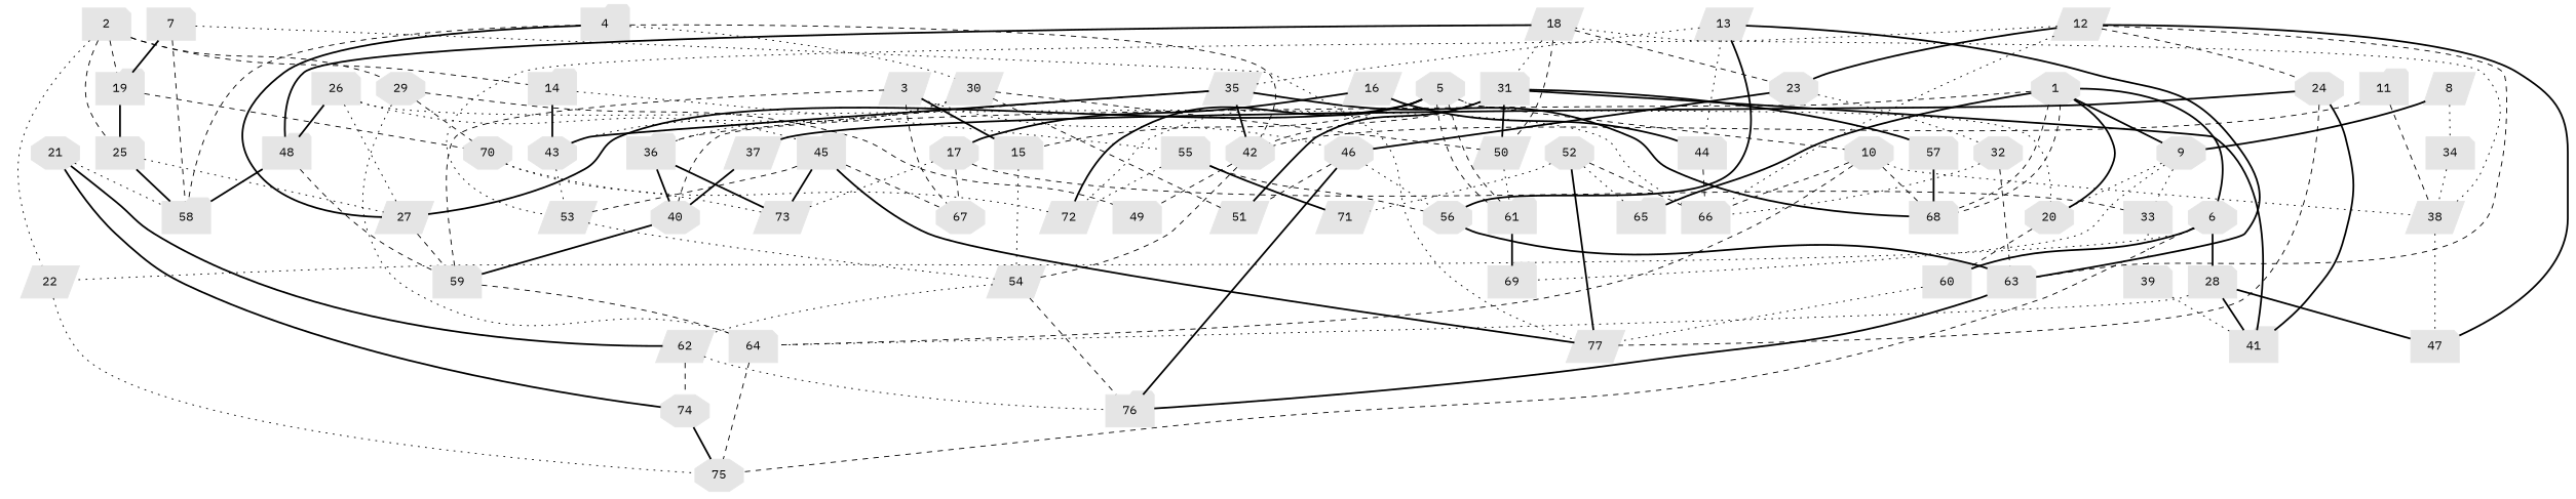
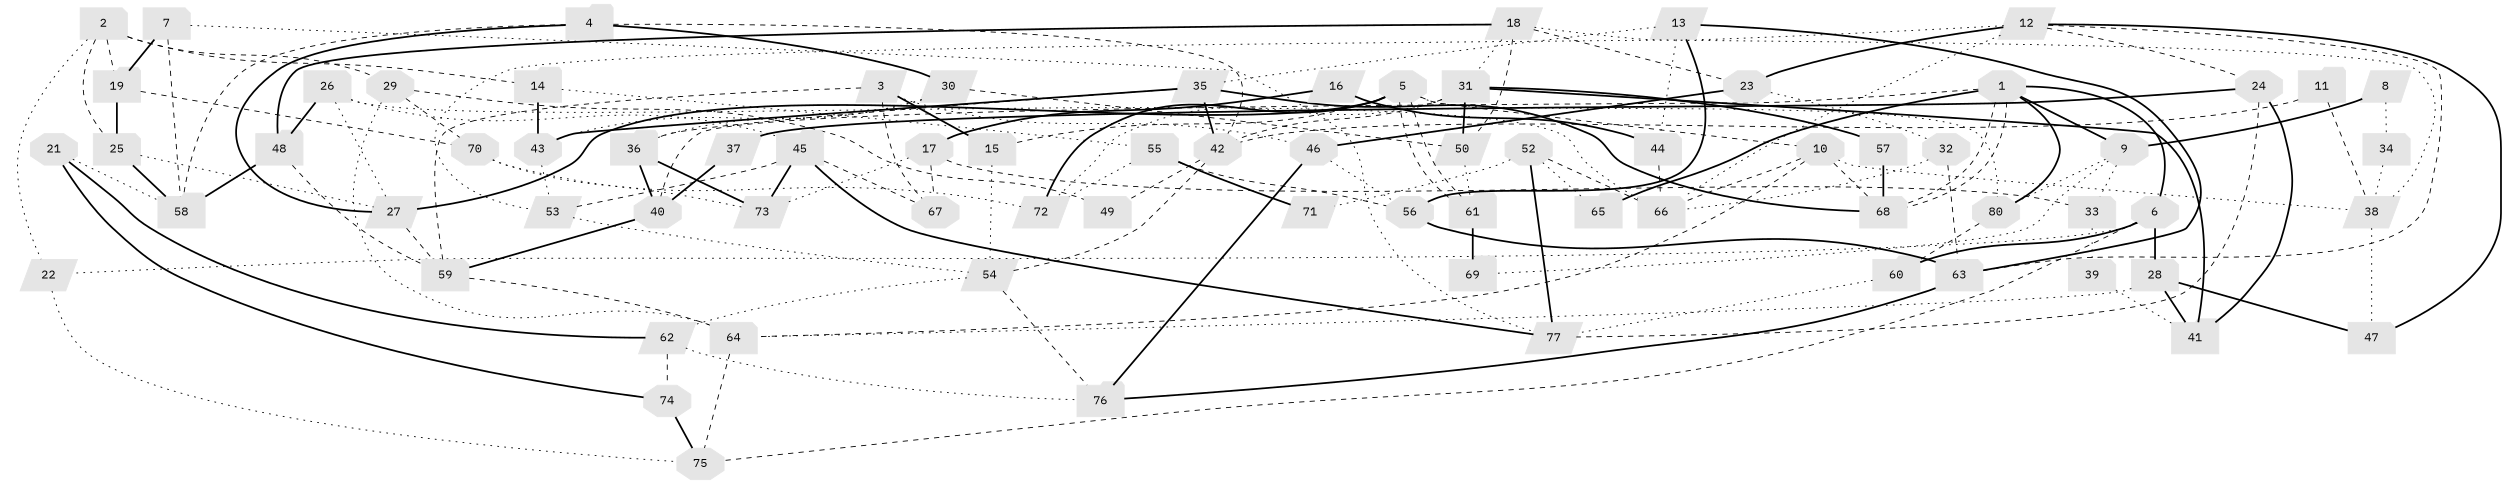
  graph {
    fontname="IBM Plex Mono"
    node [color=gray90 fontname="IBM Plex Mono" shape=octagon style=filled]
    edge [fontname="IBM Plex Mono" style=bold]
    1
    6
    9
-   20
+   20 [label=80]
    40
    65 [shape=folder]
    68 [shape=note]
    22 [shape=parallelogram]
    28 [shape=note]
    60 [shape=folder]
    75
    33 [shape=note]
    69 [shape=folder]
    59 [shape=note]
    2 [shape=note]
    14 [shape=folder]
    19 [shape=folder]
    25 [shape=note]
    29
    43
    55 [shape=note]
    70
    27 [shape=parallelogram]
    58 [shape=folder]
    64 [shape=note]
    49 [shape=note]
    3 [shape=parallelogram]
    15 [shape=note]
    46
    67
    54 [shape=parallelogram]
    56
-   51 [shape=parallelogram]
    76 [shape=folder]
    4 [shape=folder]
    30 [shape=parallelogram]
    42
    50 [shape=parallelogram]
    36 [shape=folder]
    5
    10
    61 [shape=folder]
    72 [shape=parallelogram]
    38 [shape=parallelogram]
    66 [shape=note]
    47 [shape=note]
    41 [shape=folder]
    77 [shape=parallelogram]
    7 [shape=note]
    8 [shape=parallelogram]
    34 [shape=note]
    39 [shape=note]
    11 [shape=folder]
    12 [shape=parallelogram]
    23
    24
    53 [shape=parallelogram]
    63 [shape=note]
    32
    37 [shape=parallelogram]
    13 [shape=parallelogram]
    35 [shape=parallelogram]
    44 [shape=note]
    71 [shape=parallelogram]
    62 [shape=parallelogram]
    16 [shape=parallelogram]
    17
    73 [shape=parallelogram]
    18 [shape=parallelogram]
    31 [shape=note]
    48 [shape=folder]
    57 [shape=note]
    21
    74
    26 [shape=note]
    45 [shape=folder]
    52
    1 -- 6
    1 -- 9
    1 -- 20
    1 -- 40 [style=dashed]
    1 -- 65
    1 -- 68 [style=dashed]
    1 -- 68 [style=dashed]
    6 -- 22 [style=dotted]
    6 -- 28
    6 -- 60
    6 -- 75 [style=dashed]
    9 -- 20 [style=dotted]
    9 -- 33 [style=dotted]
    9 -- 69 [style=dotted]
    20 -- 60 [style=dashed]
    40 -- 59
    22 -- 75 [style=dotted]
    28 -- 64 [style=dotted]
    28 -- 47
    28 -- 41
    60 -- 77 [style=dotted]
    33 -- 39 [style=dotted]
    59 -- 64 [style=dashed]
    2 -- 22 [style=dotted]
    2 -- 14 [style=dashed]
    2 -- 19 [style=dashed]
    2 -- 25 [style=dashed]
    2 -- 29 [style=dashed]
    14 -- 43
    14 -- 55 [style=dotted]
    19 -- 25
    19 -- 70 [style=dashed]
    25 -- 27 [style=dotted]
    25 -- 58
    29 -- 70 [style=dashed]
    29 -- 64 [style=dotted]
    29 -- 49 [style=dashed]
    43 -- 53 [style=dotted]
    55 -- 56 [style=dashed]
    55 -- 72 [style=dotted]
    55 -- 71
    70 -- 72 [style=dotted]
    70 -- 73 [style=dotted]
    27 -- 59 [style=dashed]
    64 -- 75 [style=dashed]
    3 -- 59 [style=dashed]
    3 -- 15
    3 -- 46 [style=dotted]
    3 -- 67 [style=dashed]
    15 -- 54 [style=dotted]
    46 -- 56 [style=dotted]
-   46 -- 51 [style=dashed]
    46 -- 76
    54 -- 76 [style=dashed]
    54 -- 62 [style=dotted]
    56 -- 63
    4 -- 27
    4 -- 58 [style=dashed]
-   4 -- 30 [style=dotted]
+   4 -- 30
    4 -- 42 [style=dashed]
    30 -- 43 [style=dotted]
-   30 -- 51 [style=dashed]
    30 -- 50 [style=dashed]
    30 -- 36 [style=dotted]
    42 -- 49 [style=dashed]
    42 -- 54 [style=dashed]
    50 -- 61 [style=dotted]
    36 -- 40
    36 -- 73
    5 -- 20 [style=dotted]
    5 -- 27
    5 -- 15 [style=dashed]
    5 -- 10 [style=dashed]
    5 -- 61 [style=dashed]
    5 -- 61 [style=dashed]
    5 -- 72
    10 -- 68 [style=dashed]
    10 -- 64 [style=dashed]
    10 -- 38 [style=dotted]
    10 -- 66 [style=dashed]
    61 -- 69
    38 -- 47 [style=dotted]
    7 -- 19
    7 -- 58 [style=dashed]
    7 -- 77 [style=dotted]
    8 -- 9
    8 -- 34 [style=dotted]
    34 -- 38 [style=dotted]
    39 -- 41 [style=dotted]
    11 -- 42 [style=dashed]
    11 -- 38 [style=dashed]
    12 -- 66 [style=dotted]
    12 -- 47
    12 -- 23
    12 -- 24 [style=dashed]
    12 -- 53 [style=dotted]
    12 -- 63 [style=dashed]
    23 -- 46
    23 -- 32 [style=dotted]
    24 -- 41
    24 -- 77 [style=dashed]
    24 -- 37
    53 -- 54 [style=dotted]
    63 -- 76
    32 -- 66 [style=dotted]
    32 -- 63 [style=dashed]
    37 -- 40
    13 -- 56
    13 -- 63
    13 -- 35 [style=dotted]
    13 -- 44 [style=dotted]
    35 -- 68
    35 -- 43
    35 -- 42
    35 -- 36 [style=dashed]
    44 -- 66 [style=dashed]
    62 -- 76 [style=dotted]
    62 -- 74 [style=dashed]
    16 -- 44
    16 -- 17
    17 -- 33 [style=dashed]
    17 -- 67 [style=dashed]
    17 -- 73 [style=dotted]
    18 -- 50 [style=dashed]
    18 -- 38 [style=dotted]
    18 -- 23 [style=dashed]
    18 -- 31 [style=dotted]
    18 -- 48
-   31 -- 51
    31 -- 42 [style=dashed]
    31 -- 50
    31 -- 72 [style=dotted]
    31 -- 41
    31 -- 57
    48 -- 59 [style=dashed]
    48 -- 58
    57 -- 68
    21 -- 58 [style=dotted]
    21 -- 62
    21 -- 74
    74 -- 75
    26 -- 27 [style=dotted]
    26 -- 66 [style=dotted]
    26 -- 48
    26 -- 45 [style=dotted]
    45 -- 67 [style=dashed]
    45 -- 77
    45 -- 53 [style=dashed]
    45 -- 73
    52 -- 65 [style=dotted]
    52 -- 66 [style=dashed]
    52 -- 77
    52 -- 71 [style=dotted]
  }
